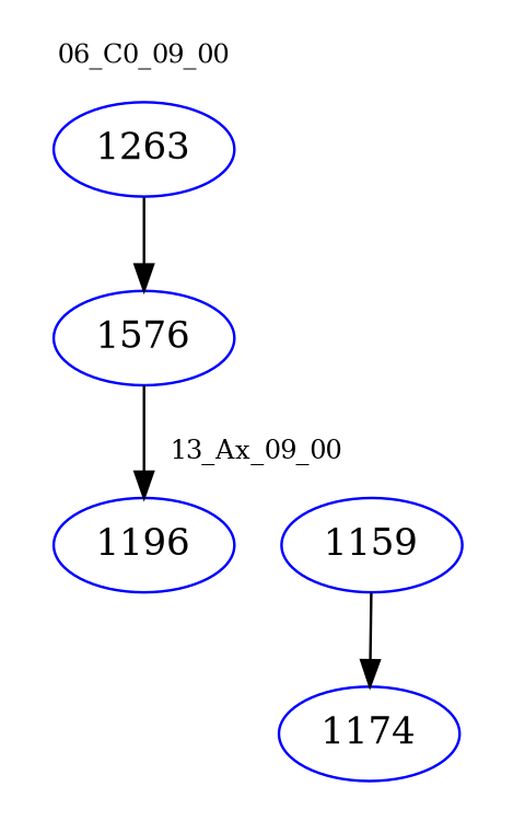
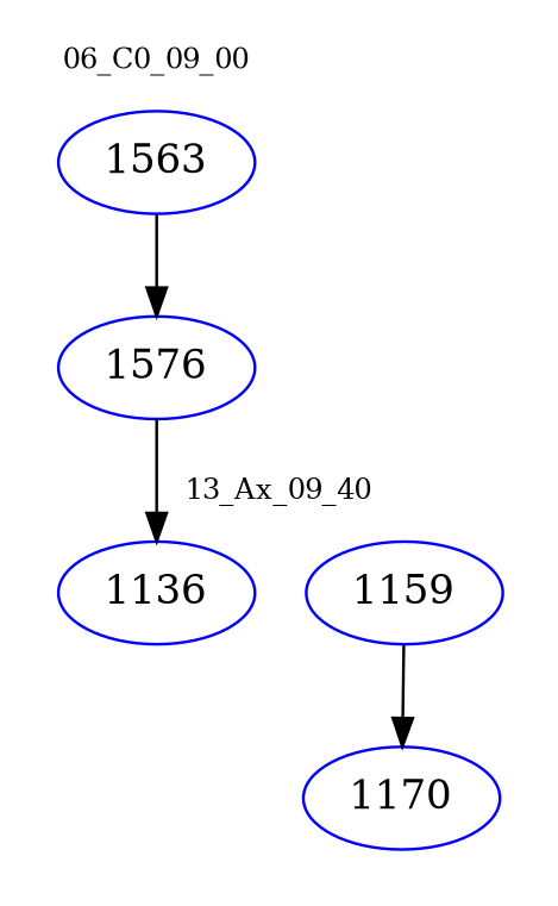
  digraph {
    node [color=blue]
    edge [color=black]
    n1 [label=1159]
-   n2 [label=1174]
-   n3 [label=1196]
-   n4 [label=1263]
+   n2 [label=1170]
+   n3 [label=1136]
+   n4 [label=1563]
    n5 [label=1576]
    subgraph cluster_1 {
      color=white
      fontsize=10
-     label="13_Ax_09_00"
+     label="13_Ax_09_40"
      n1
      n2
      n3
    }
    subgraph cluster_2 {
      color=white
      fontsize=10
      label="06_C0_09_00"
      n4
      n5
    }
    n1 -> n2
    n4 -> n5
    n5 -> n3
  }
